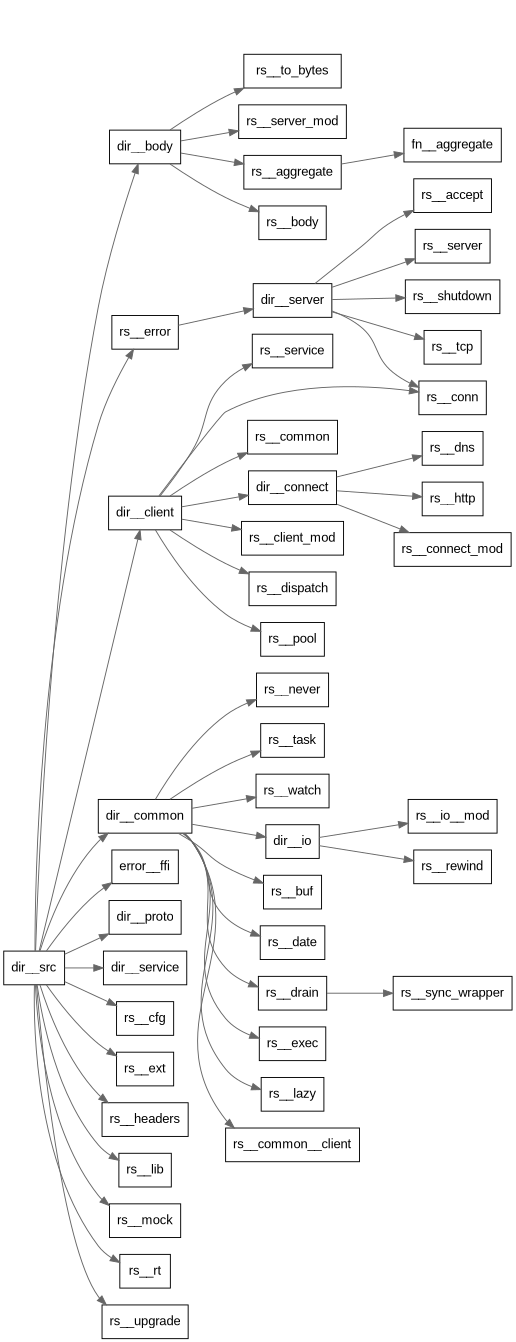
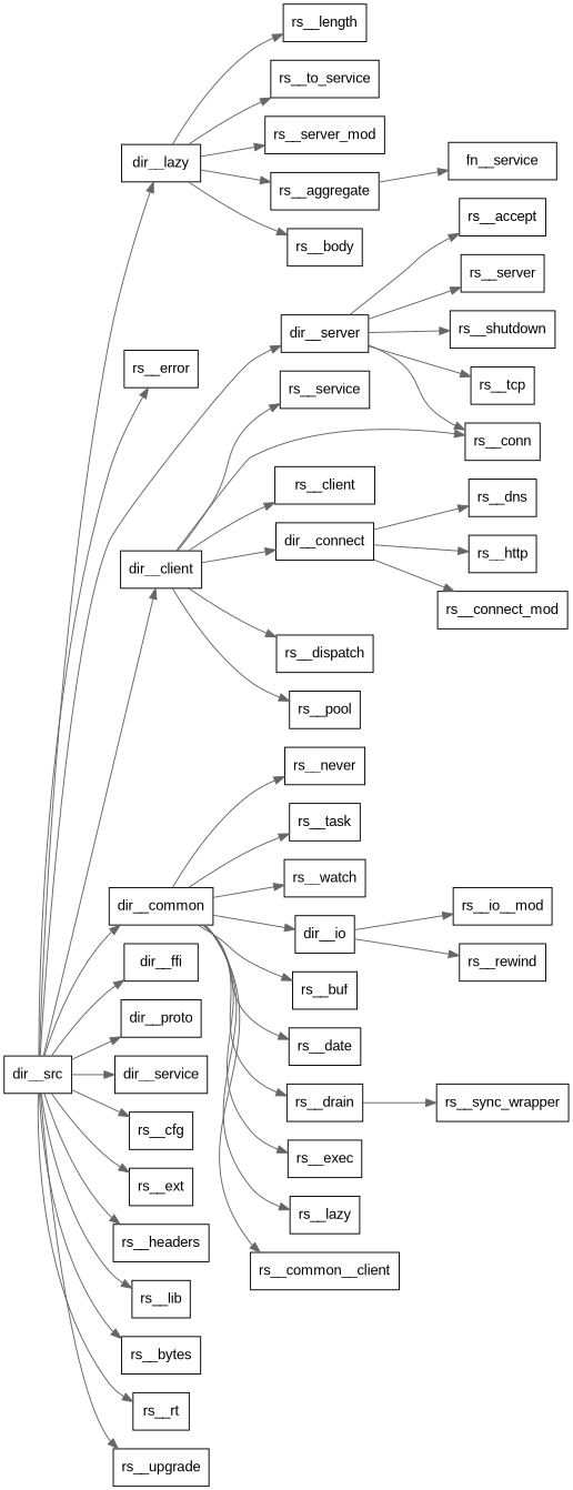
  digraph {
    fontname="Liberation Sans"
    labelloc=t
    newrank=true
    rankdir=LR
    node [fontname="Liberation Sans" shape=box style=round]
    edge [color=gray40 fontname="Liberation Sans"]
    dir__src
-   dir__body
+   dir__body [label=dir__lazy]
    dir__client
    dir__common
-   dir__ffi [label=error__ffi]
+   dir__ffi
    dir__proto
    dir__server
    dir__service
    rs__cfg
    rs__error
    rs__ext
    rs__headers
    rs__lib
-   rs__mock
+   rs__mock [label=rs__bytes]
    rs__rt
    rs__upgrade
    rs__aggregate
    rs__body
-   rs__to_bytes
+   rs__length
+   rs__to_bytes [label=rs__to_service]
    n21 [label=rs__server_mod]
    dir__connect
-   rs__client [label=rs__common]
+   rs__client
    rs__conn
    rs__dispatch
    rs__pool
    rs__service
-   rs__client_mod
    dir__io
    rs__buf
    rs__date
    rs__drain
    rs__exec
    rs__lazy
    n35 [label=rs__common__client]
    rs__never
    rs__task
    rs__watch
    rs__accept
    rs__server
    rs__shutdown
    rs__tcp
-   fn__aggregate
+   fn__aggregate [label=fn__service]
    rs__dns
    rs__http
    rs__connect_mod
    rs__io__mod
    rs__rewind
    rs__sync_wrapper
    dir__src -> dir__body
    dir__src -> dir__client
    dir__src -> dir__common
    dir__src -> dir__ffi
    dir__src -> dir__proto
-   rs__error -> dir__server
+   dir__src -> dir__server
    dir__src -> dir__service
    dir__src -> rs__cfg
    dir__src -> rs__error
    dir__src -> rs__ext
    dir__src -> rs__headers
    dir__src -> rs__lib
    dir__src -> rs__mock
    dir__src -> rs__rt
    dir__src -> rs__upgrade
    dir__body -> rs__aggregate
    dir__body -> rs__body
+   dir__body -> rs__length
    dir__body -> rs__to_bytes
    dir__body -> n21
    dir__client -> dir__connect
    dir__client -> rs__client
    dir__client -> rs__conn
    dir__client -> rs__dispatch
    dir__client -> rs__pool
    dir__client -> rs__service
-   dir__client -> rs__client_mod
    dir__common -> dir__io
    dir__common -> rs__buf
    dir__common -> rs__date
    dir__common -> rs__drain
    dir__common -> rs__exec
    dir__common -> rs__lazy
    dir__common -> n35
    dir__common -> rs__never
    dir__common -> rs__task
    dir__common -> rs__watch
    dir__server -> rs__conn
    dir__server -> rs__accept
    dir__server -> rs__server
    dir__server -> rs__shutdown
    dir__server -> rs__tcp
    rs__aggregate -> fn__aggregate
    dir__connect -> rs__dns
    dir__connect -> rs__http
    dir__connect -> rs__connect_mod
    dir__io -> rs__io__mod
    dir__io -> rs__rewind
    rs__drain -> rs__sync_wrapper
  }
